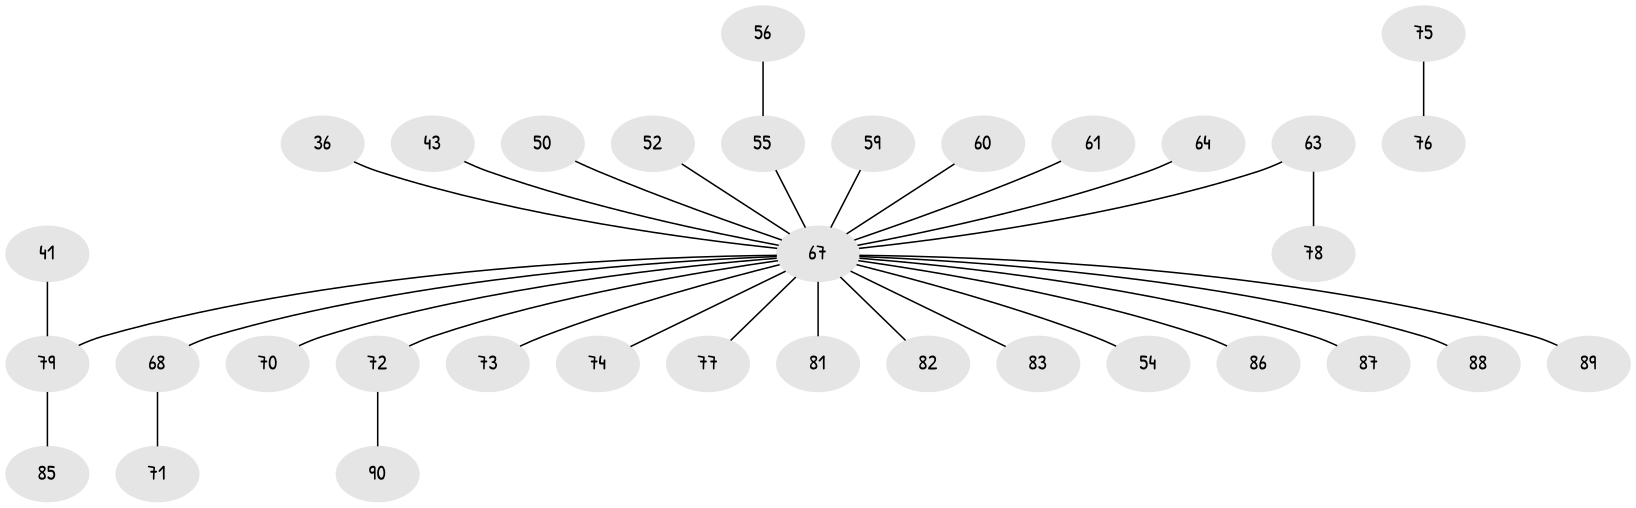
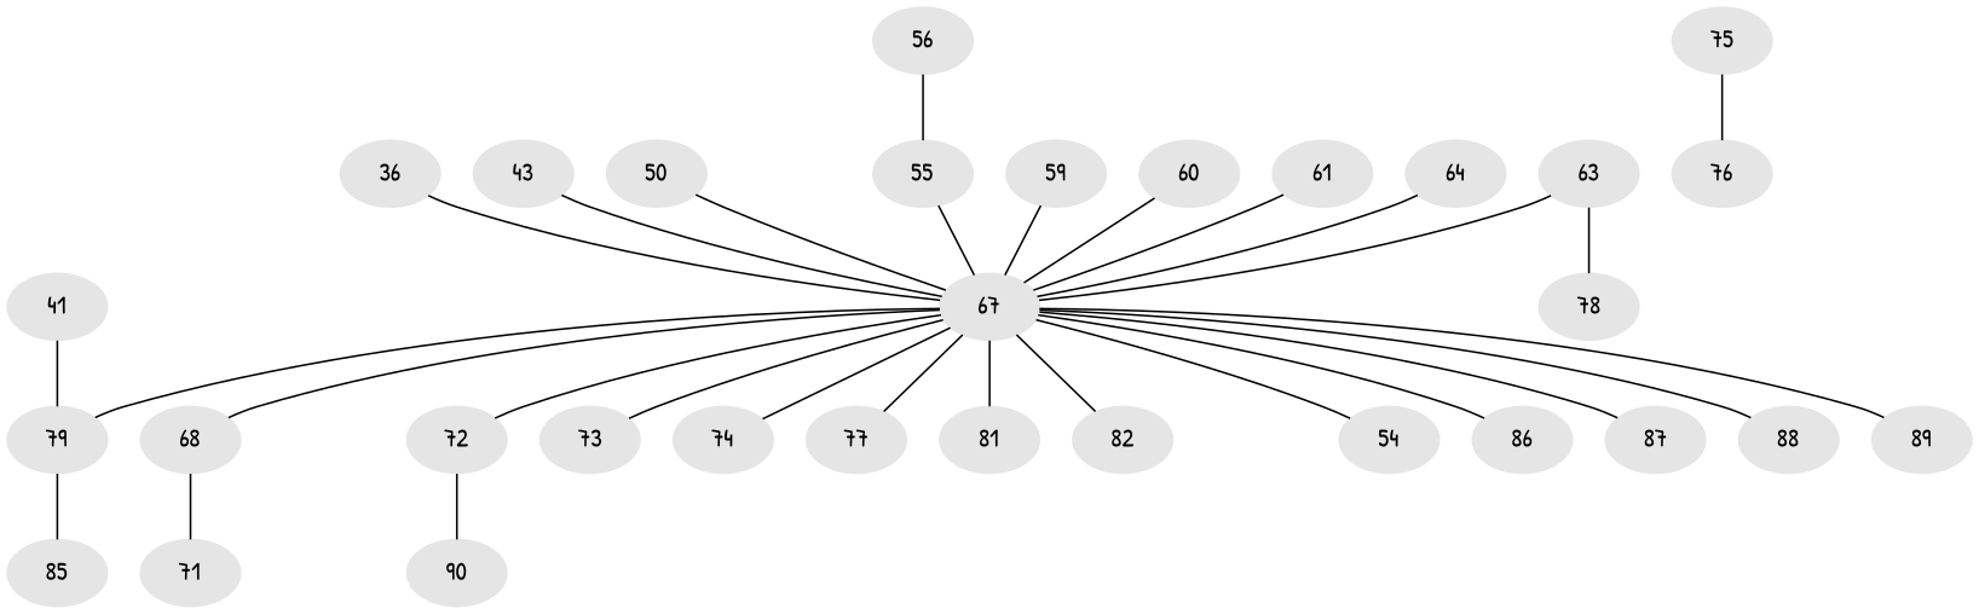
  graph {
    fontname="Patrick Hand"
    node [color=gray90 fontname="Patrick Hand" style=filled]
    edge [fontname="Patrick Hand"]
    67 [super="+21+23+25+16+33+18+22+28+31+39+58+42+51"]
    68
-   70
    72 [super="+20+35"]
    73
    74 [super="+66"]
    77
    79
    81
    82
-   83
    n12 [label=54]
    86
    87
    88 [super="+62"]
    89 [super="+54"]
    36
    41
    43
    50
-   52
    55
    56 [super="+24"]
    59
    60 [super="+45+46"]
    61
    63
    78
    64 [super="+57"]
    71
    n31 [label=90]
    75 [super="+53"]
    76
    85
    67 -- 68
-   67 -- 70
    67 -- 72
    67 -- 73
    67 -- 74
    67 -- 77
    67 -- 79
    67 -- 81
    67 -- 82
-   67 -- 83
    67 -- n12
    67 -- 86
    67 -- 87
    67 -- 88
    67 -- 89
    68 -- 71
    72 -- n31
    79 -- 85
    36 -- 67
    41 -- 79
    43 -- 67
    50 -- 67
-   52 -- 67
    55 -- 67
    56 -- 55
    59 -- 67
    60 -- 67
    61 -- 67
    63 -- 67
    63 -- 78
    64 -- 67
    75 -- 76
  }
